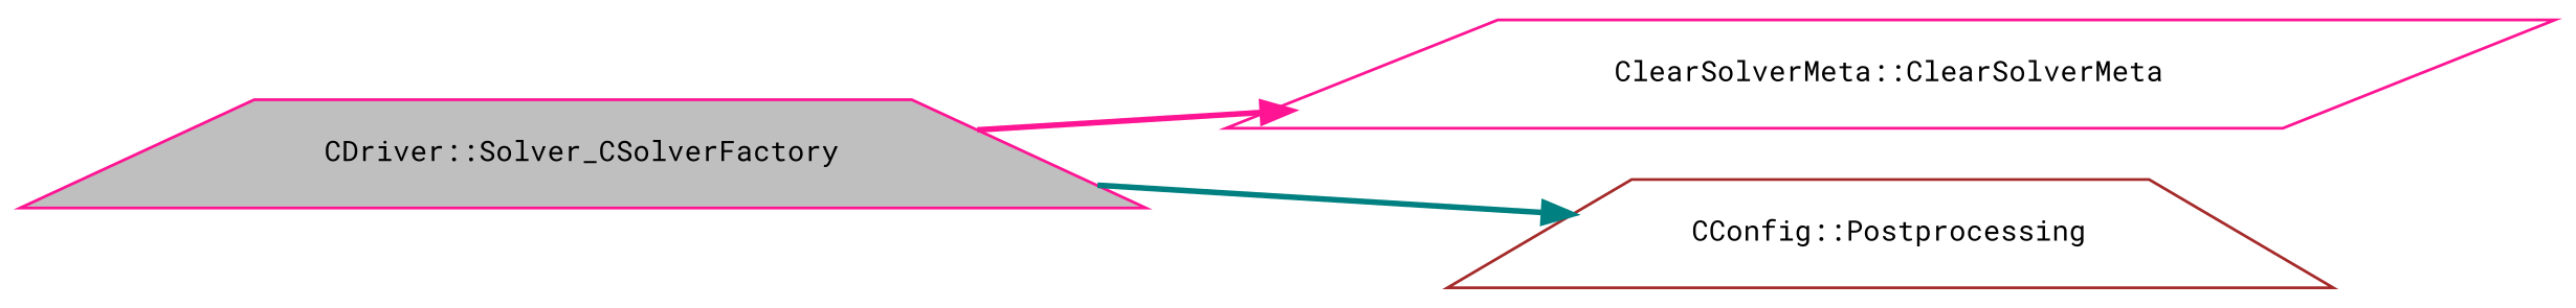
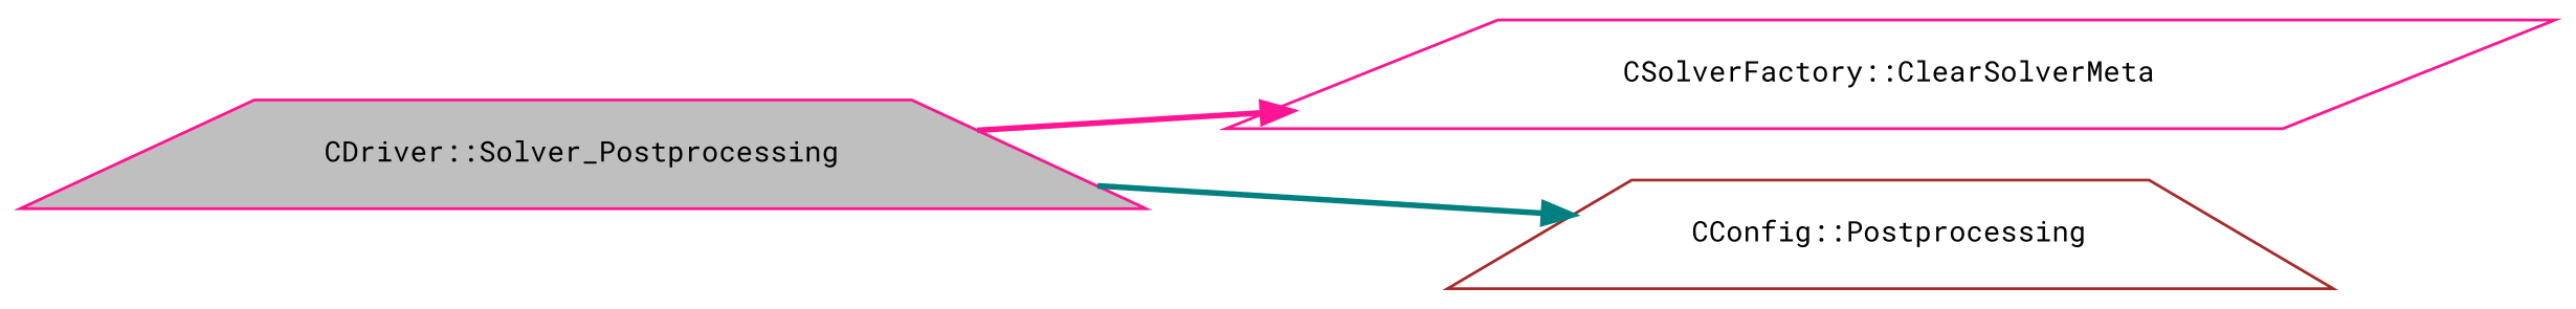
  digraph {
    fontname="Roboto Mono"
    rankdir=LR
    node [color=deeppink fillcolor=white fontname="Roboto Mono" fontsize=10 shape=trapezium style=filled]
    edge [fontname="Roboto Mono" fontsize=10 labelfontname=Helvetica labelfontsize=10 style=bold]
-   n1 [fillcolor=grey75 fontcolor=black height=0.2 label="CDriver::Solver_CSolverFactory" width=0.4]
-   n2 [height=0.2 label="ClearSolverMeta::ClearSolverMeta" shape=parallelogram width=0.4]
+   n1 [fillcolor=grey75 fontcolor=black height=0.2 label="CDriver::Solver_Postprocessing" width=0.4]
+   n2 [height=0.2 label="CSolverFactory::ClearSolverMeta" shape=parallelogram width=0.4]
    n3 [color=brown height=0.2 label="CConfig::Postprocessing" width=0.4]
    n1 -> n2 [color=deeppink]
    n1 -> n3 [color=teal]
  }
